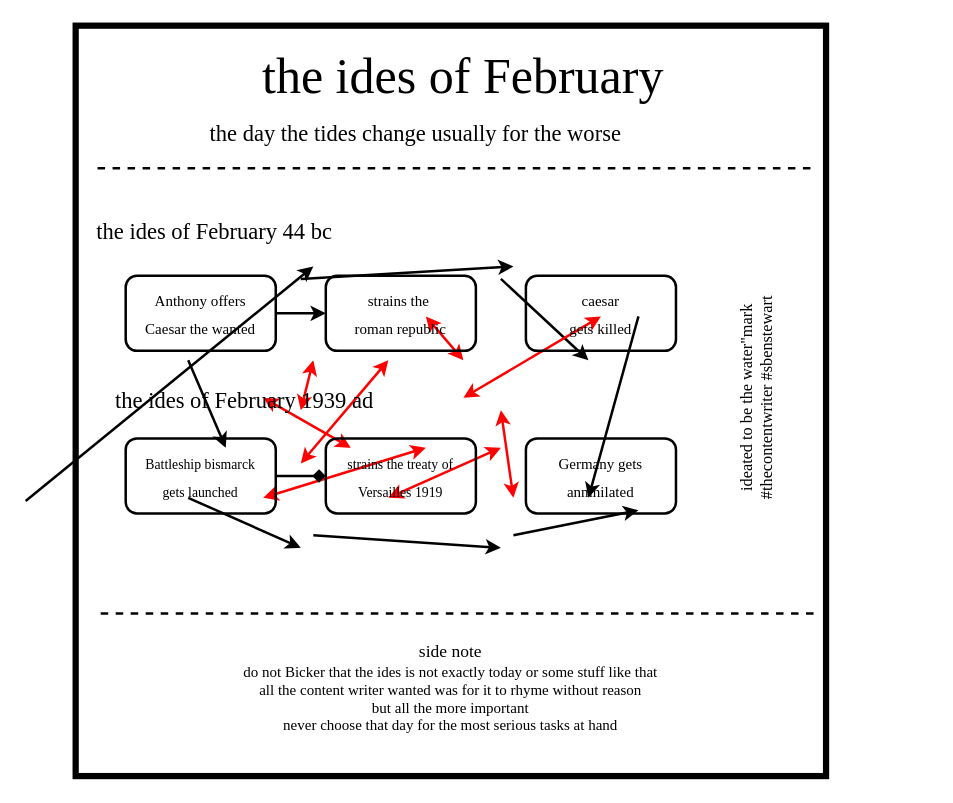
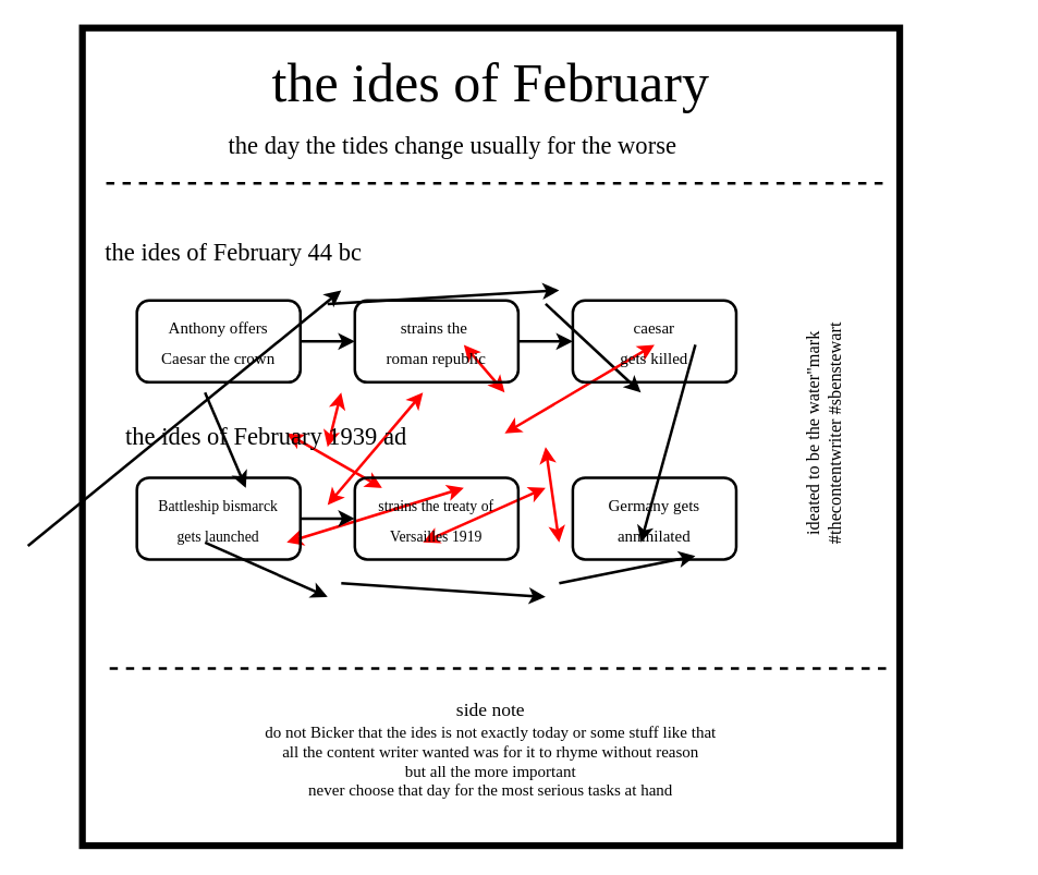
  <mxCell id="0" />
  <mxCell id="1" parent="0" />
  <mxCell id="2" value="" style="whiteSpace=wrap;html=1;aspect=fixed;strokeWidth=5;fillColor=none;" parent="1" vertex="1"><mxGeometry x="60" y="20" width="600" height="600" as="geometry" /></mxCell>
- <mxCell id="3" value="&lt;font face=&quot;xkcd&quot;&gt;&lt;span style=&quot;font-size: 40px&quot;&gt;the ides of F&lt;/span&gt;&lt;span style=&quot;font-size: 40px&quot;&gt;ebruary&lt;/span&gt;&lt;br&gt;&lt;/font&gt;" style="text;html=1;strokeColor=none;fillColor=none;align=center;verticalAlign=middle;whiteSpace=wrap;rounded=0;" parent="1" vertex="1"><mxGeometry x="85" y="50" width="570" height="20" as="geometry" /></mxCell>
+ <mxCell id="3" value="&lt;font face=&quot;xkcd&quot;&gt;&lt;span style=&quot;font-size: 40px&quot;&gt;the ides of F&lt;/span&gt;&lt;span style=&quot;font-size: 40px&quot;&gt;ebruary&lt;/span&gt;&lt;br&gt;&lt;/font&gt;" style="text;html=1;strokeColor=none;fillColor=none;align=center;verticalAlign=middle;whiteSpace=wrap;rounded=0;" parent="1" vertex="1"><mxGeometry x="75" y="50" width="570" height="20" as="geometry" /></mxCell>
  <mxCell id="4" value="&lt;font face=&quot;xkcd&quot;&gt;&lt;span style=&quot;font-size: 18px&quot;&gt;the day the tides change usually for the worse&lt;/span&gt;&lt;br&gt;&lt;/font&gt;" style="text;html=1;strokeColor=none;fillColor=none;align=center;verticalAlign=middle;whiteSpace=wrap;rounded=0;" parent="1" vertex="1"><mxGeometry x="91.5" y="97" width="480" height="20" as="geometry" /></mxCell>
  <mxCell id="5" value="" style="endArrow=none;dashed=1;html=1;strokeWidth=2;" parent="1" edge="1"><mxGeometry width="50" height="50" relative="1" as="geometry"><mxPoint x="647.5" y="134" as="sourcePoint" /><mxPoint x="72.5" y="134" as="targetPoint" /></mxGeometry></mxCell>
  <mxCell id="6" value="" style="endArrow=none;dashed=1;html=1;strokeWidth=2;" parent="1" edge="1"><mxGeometry width="50" height="50" relative="1" as="geometry"><mxPoint x="650" y="490" as="sourcePoint" /><mxPoint x="75" y="490" as="targetPoint" /></mxGeometry></mxCell>
  <mxCell id="7" value="&lt;font face=&quot;xkcd&quot;&gt;&lt;span style=&quot;font-size: 14px&quot;&gt;side note&lt;/span&gt;&lt;br&gt;do not Bicker that the ides is not exactly today or some stuff like that&lt;br&gt;all the content writer wanted was for it to rhyme without reason&lt;br&gt;but all the more important&lt;br&gt;never choose that day for the most serious tasks at hand&lt;br&gt;&lt;/font&gt;" style="text;html=1;strokeColor=none;fillColor=none;align=center;verticalAlign=middle;whiteSpace=wrap;rounded=0;" parent="1" vertex="1"><mxGeometry x="60" y="510" width="600" height="80" as="geometry" /></mxCell>
  <mxCell id="8" style="edgeStyle=orthogonalEdgeStyle;rounded=0;orthogonalLoop=1;jettySize=auto;html=1;exitX=0.5;exitY=1;exitDx=0;exitDy=0;strokeWidth=2;" parent="1" edge="1"><mxGeometry relative="1" as="geometry"><mxPoint x="511" y="381" as="sourcePoint" /><mxPoint x="511" y="381" as="targetPoint" /></mxGeometry></mxCell>
  <mxCell id="9" value="&lt;font face=&quot;xkcd&quot; style=&quot;font-size: 13px&quot;&gt;&lt;font style=&quot;font-size: 13px&quot;&gt;ideated to be the water&quot;mark&lt;br&gt;&lt;/font&gt;#thecontentwriter #sbenstewart&lt;br&gt;&lt;/font&gt;" style="text;html=1;strokeColor=none;fillColor=none;align=center;verticalAlign=middle;whiteSpace=wrap;rounded=0;rotation=-90;" parent="1" vertex="1"><mxGeometry x="469.17" y="307.5" width="270" height="20" as="geometry" /></mxCell>
  <mxCell id="10" value="" style="endArrow=classic;html=1;strokeWidth=2;exitX=1;exitY=0.5;exitDx=0;exitDy=0;entryX=0;entryY=0.5;entryDx=0;entryDy=0;" parent="1" edge="1"><mxGeometry width="50" height="50" relative="1" as="geometry"><mxPoint x="20" y="400" as="sourcePoint" /><mxPoint x="250" y="212.5" as="targetPoint" /></mxGeometry></mxCell>
  <mxCell id="11" value="" style="endArrow=classic;html=1;strokeWidth=2;exitX=1;exitY=0.5;exitDx=0;exitDy=0;entryX=0;entryY=0.5;entryDx=0;entryDy=0;" parent="1" edge="1"><mxGeometry width="50" height="50" relative="1" as="geometry"><mxPoint x="240" y="222.5" as="sourcePoint" /><mxPoint x="410" y="212.5" as="targetPoint" /></mxGeometry></mxCell>
  <mxCell id="12" value="" style="endArrow=classic;html=1;strokeWidth=2;exitX=0.5;exitY=1;exitDx=0;exitDy=0;entryX=0.5;entryY=0;entryDx=0;entryDy=0;" parent="1" edge="1"><mxGeometry width="50" height="50" relative="1" as="geometry"><mxPoint x="400" y="222.5" as="sourcePoint" /><mxPoint x="470" y="287.5" as="targetPoint" /></mxGeometry></mxCell>
  <mxCell id="13" value="" style="endArrow=classic;html=1;strokeWidth=2;exitX=0.5;exitY=1;exitDx=0;exitDy=0;entryX=0.5;entryY=0;entryDx=0;entryDy=0;" parent="1" edge="1"><mxGeometry width="50" height="50" relative="1" as="geometry"><mxPoint x="510" y="252.5" as="sourcePoint" /><mxPoint x="470" y="397.5" as="targetPoint" /></mxGeometry></mxCell>
  <mxCell id="14" value="" style="endArrow=classic;html=1;strokeWidth=2;exitX=0;exitY=0.5;exitDx=0;exitDy=0;" parent="1" edge="1"><mxGeometry width="50" height="50" relative="1" as="geometry"><mxPoint x="410" y="427.5" as="sourcePoint" /><mxPoint x="510" y="407.5" as="targetPoint" /></mxGeometry></mxCell>
  <mxCell id="15" value="" style="endArrow=classic;html=1;strokeWidth=2;exitX=0;exitY=0.5;exitDx=0;exitDy=0;" parent="1" edge="1"><mxGeometry width="50" height="50" relative="1" as="geometry"><mxPoint x="250" y="427.5" as="sourcePoint" /><mxPoint x="400" y="437.5" as="targetPoint" /></mxGeometry></mxCell>
  <mxCell id="16" value="" style="endArrow=classic;html=1;strokeWidth=2;exitX=0.5;exitY=0;exitDx=0;exitDy=0;" parent="1" edge="1"><mxGeometry width="50" height="50" relative="1" as="geometry"><mxPoint x="150" y="397.5" as="sourcePoint" /><mxPoint x="240" y="437.5" as="targetPoint" /></mxGeometry></mxCell>
  <mxCell id="17" value="" style="endArrow=classic;html=1;strokeWidth=2;exitX=0.5;exitY=0;exitDx=0;exitDy=0;entryX=0.5;entryY=1;entryDx=0;entryDy=0;" parent="1" edge="1"><mxGeometry width="50" height="50" relative="1" as="geometry"><mxPoint x="150" y="287.5" as="sourcePoint" /><mxPoint x="180" y="357.5" as="targetPoint" /></mxGeometry></mxCell>
  <mxCell id="18" value="" style="endArrow=classic;startArrow=classic;html=1;strokeWidth=2;entryX=0.5;entryY=1;entryDx=0;entryDy=0;strokeColor=#FF0000;" parent="1" edge="1"><mxGeometry width="50" height="50" relative="1" as="geometry"><mxPoint x="310" y="287.5" as="sourcePoint" /><mxPoint x="240" y="370" as="targetPoint" /></mxGeometry></mxCell>
  <mxCell id="19" value="" style="endArrow=classic;startArrow=classic;html=1;strokeWidth=2;entryX=0;entryY=1;entryDx=0;entryDy=0;exitX=1;exitY=0;exitDx=0;exitDy=0;strokeColor=#FF0000;" parent="1" edge="1"><mxGeometry width="50" height="50" relative="1" as="geometry"><mxPoint x="370" y="287.5" as="sourcePoint" /><mxPoint x="340" y="252.5" as="targetPoint" /></mxGeometry></mxCell>
  <mxCell id="20" value="" style="endArrow=classic;startArrow=classic;html=1;strokeWidth=2;entryX=0;entryY=0.5;entryDx=0;entryDy=0;exitX=1;exitY=0.5;exitDx=0;exitDy=0;strokeColor=#FF0000;" parent="1" edge="1"><mxGeometry width="50" height="50" relative="1" as="geometry"><mxPoint x="370" y="317.5" as="sourcePoint" /><mxPoint x="480" y="252.5" as="targetPoint" /></mxGeometry></mxCell>
  <mxCell id="21" value="" style="endArrow=classic;startArrow=classic;html=1;strokeWidth=2;entryX=0;entryY=0;entryDx=0;entryDy=0;exitX=1;exitY=1;exitDx=0;exitDy=0;strokeColor=#FF0000;" parent="1" edge="1"><mxGeometry width="50" height="50" relative="1" as="geometry"><mxPoint x="400" y="327.5" as="sourcePoint" /><mxPoint x="410" y="397.5" as="targetPoint" /></mxGeometry></mxCell>
  <mxCell id="22" value="" style="endArrow=classic;startArrow=classic;html=1;strokeWidth=2;entryX=0.5;entryY=0;entryDx=0;entryDy=0;exitX=0.5;exitY=1;exitDx=0;exitDy=0;strokeColor=#FF0000;" parent="1" edge="1"><mxGeometry width="50" height="50" relative="1" as="geometry"><mxPoint x="400" y="357.5" as="sourcePoint" /><mxPoint x="310" y="397.5" as="targetPoint" /></mxGeometry></mxCell>
  <mxCell id="23" value="" style="endArrow=classic;startArrow=classic;html=1;strokeWidth=2;entryX=1;entryY=0;entryDx=0;entryDy=0;exitX=0;exitY=1;exitDx=0;exitDy=0;strokeColor=#FF0000;" parent="1" edge="1"><mxGeometry width="50" height="50" relative="1" as="geometry"><mxPoint x="340" y="357.5" as="sourcePoint" /><mxPoint x="210" y="397.5" as="targetPoint" /></mxGeometry></mxCell>
  <mxCell id="24" value="" style="endArrow=classic;startArrow=classic;html=1;strokeWidth=2;entryX=1;entryY=0.5;entryDx=0;entryDy=0;exitX=0;exitY=0.5;exitDx=0;exitDy=0;strokeColor=#FF0000;" parent="1" edge="1"><mxGeometry width="50" height="50" relative="1" as="geometry"><mxPoint x="280" y="357.5" as="sourcePoint" /><mxPoint x="210" y="317.5" as="targetPoint" /></mxGeometry></mxCell>
  <mxCell id="25" value="" style="endArrow=classic;startArrow=classic;html=1;strokeWidth=2;entryX=1;entryY=1;entryDx=0;entryDy=0;exitX=0;exitY=0;exitDx=0;exitDy=0;strokeColor=#FF0000;" parent="1" edge="1"><mxGeometry width="50" height="50" relative="1" as="geometry"><mxPoint x="250" y="287.5" as="sourcePoint" /><mxPoint x="240" y="327.5" as="targetPoint" /></mxGeometry></mxCell>
  <mxCell id="26" value="the ides of February 44 bc" style="text;html=1;strokeColor=none;fillColor=none;align=left;verticalAlign=middle;whiteSpace=wrap;rounded=0;fontFamily=xkcd;fontSize=18;" vertex="1" parent="1"><mxGeometry x="75" y="175" width="310" height="20" as="geometry" /></mxCell>
- <mxCell id="27" value="&lt;font style=&quot;font-size: 12px&quot;&gt;Anthony&amp;nbsp;offers Caesar&amp;nbsp;the wanted&lt;br&gt;&lt;/font&gt;" style="rounded=1;whiteSpace=wrap;html=1;fontFamily=xkcd;fontSize=18;fillColor=none;strokeWidth=2;" vertex="1" parent="1"><mxGeometry x="100" y="220" width="120" height="60" as="geometry" /></mxCell>
+ <mxCell id="27" value="&lt;font style=&quot;font-size: 12px&quot;&gt;Anthony&amp;nbsp;offers Caesar&amp;nbsp;the crown&lt;br&gt;&lt;/font&gt;" style="rounded=1;whiteSpace=wrap;html=1;fontFamily=xkcd;fontSize=18;fillColor=none;strokeWidth=2;" vertex="1" parent="1"><mxGeometry x="100" y="220" width="120" height="60" as="geometry" /></mxCell>
  <mxCell id="28" value="&lt;font style=&quot;font-size: 12px&quot;&gt;strains the&amp;nbsp;&lt;br&gt;roman republic&lt;br&gt;&lt;/font&gt;" style="rounded=1;whiteSpace=wrap;html=1;fontFamily=xkcd;fontSize=18;fillColor=none;strokeWidth=2;" vertex="1" parent="1"><mxGeometry x="260" y="220" width="120" height="60" as="geometry" /></mxCell>
  <mxCell id="29" value="&lt;font style=&quot;font-size: 12px&quot;&gt;caesar &lt;br&gt;gets killed&lt;br&gt;&lt;/font&gt;" style="rounded=1;whiteSpace=wrap;html=1;fontFamily=xkcd;fontSize=18;fillColor=none;strokeWidth=2;" vertex="1" parent="1"><mxGeometry x="420" y="220" width="120" height="60" as="geometry" /></mxCell>
  <mxCell id="30" value="" style="endArrow=classic;html=1;fontFamily=xkcd;fontSize=18;strokeWidth=2;exitX=1;exitY=0.5;exitDx=0;exitDy=0;" edge="1" parent="1" source="27" target="28"><mxGeometry width="50" height="50" relative="1" as="geometry"><mxPoint x="220" y="430" as="sourcePoint" /><mxPoint x="270" y="380" as="targetPoint" /></mxGeometry></mxCell>
+ <mxCell id="31" value="" style="endArrow=classic;html=1;strokeWidth=2;fontFamily=xkcd;fontSize=18;exitX=1;exitY=0.5;exitDx=0;exitDy=0;" edge="1" parent="1" source="28" target="29"><mxGeometry width="50" height="50" relative="1" as="geometry"><mxPoint x="310" y="440" as="sourcePoint" /><mxPoint x="360" y="390" as="targetPoint" /></mxGeometry></mxCell>
  <mxCell id="32" value="&lt;font style=&quot;font-size: 11px&quot;&gt;Battleship bismarck&lt;br&gt;gets launched&lt;br&gt;&lt;/font&gt;" style="rounded=1;whiteSpace=wrap;html=1;fontFamily=xkcd;fontSize=18;fillColor=none;strokeWidth=2;" vertex="1" parent="1"><mxGeometry x="100" y="350" width="120" height="60" as="geometry" /></mxCell>
  <mxCell id="33" value="&lt;font&gt;&lt;font style=&quot;font-size: 11px&quot;&gt;strains the treaty of Versailles 1919&lt;/font&gt;&lt;br&gt;&lt;/font&gt;" style="rounded=1;whiteSpace=wrap;html=1;fontFamily=xkcd;fontSize=18;fillColor=none;strokeWidth=2;" vertex="1" parent="1"><mxGeometry x="260" y="350" width="120" height="60" as="geometry" /></mxCell>
  <mxCell id="34" value="&lt;font style=&quot;font-size: 12px&quot;&gt;Germany gets annihilated&lt;br&gt;&lt;/font&gt;" style="rounded=1;whiteSpace=wrap;html=1;fontFamily=xkcd;fontSize=18;fillColor=none;strokeWidth=2;" vertex="1" parent="1"><mxGeometry x="420" y="350" width="120" height="60" as="geometry" /></mxCell>
- <mxCell id="35" value="" style="endArrow=diamond;html=1;strokeWidth=2;fontFamily=xkcd;fontSize=18;exitX=1;exitY=0.5;exitDx=0;exitDy=0;entryX=0;entryY=0.5;entryDx=0;entryDy=0;" edge="1" parent="1" source="32" target="33"><mxGeometry width="50" height="50" relative="1" as="geometry"><mxPoint x="280" y="530" as="sourcePoint" /><mxPoint x="330" y="480" as="targetPoint" /></mxGeometry></mxCell>
+ <mxCell id="35" value="" style="endArrow=classic;html=1;strokeWidth=2;fontFamily=xkcd;fontSize=18;exitX=1;exitY=0.5;exitDx=0;exitDy=0;entryX=0;entryY=0.5;entryDx=0;entryDy=0;" edge="1" parent="1" source="32" target="33"><mxGeometry width="50" height="50" relative="1" as="geometry"><mxPoint x="280" y="530" as="sourcePoint" /><mxPoint x="330" y="480" as="targetPoint" /></mxGeometry></mxCell>
  <mxCell id="36" value="the ides of February 1939 ad" style="text;html=1;strokeColor=none;fillColor=none;align=left;verticalAlign=middle;whiteSpace=wrap;rounded=0;fontFamily=xkcd;fontSize=18;" vertex="1" parent="1"><mxGeometry x="90" y="310" width="310" height="20" as="geometry" /></mxCell>
